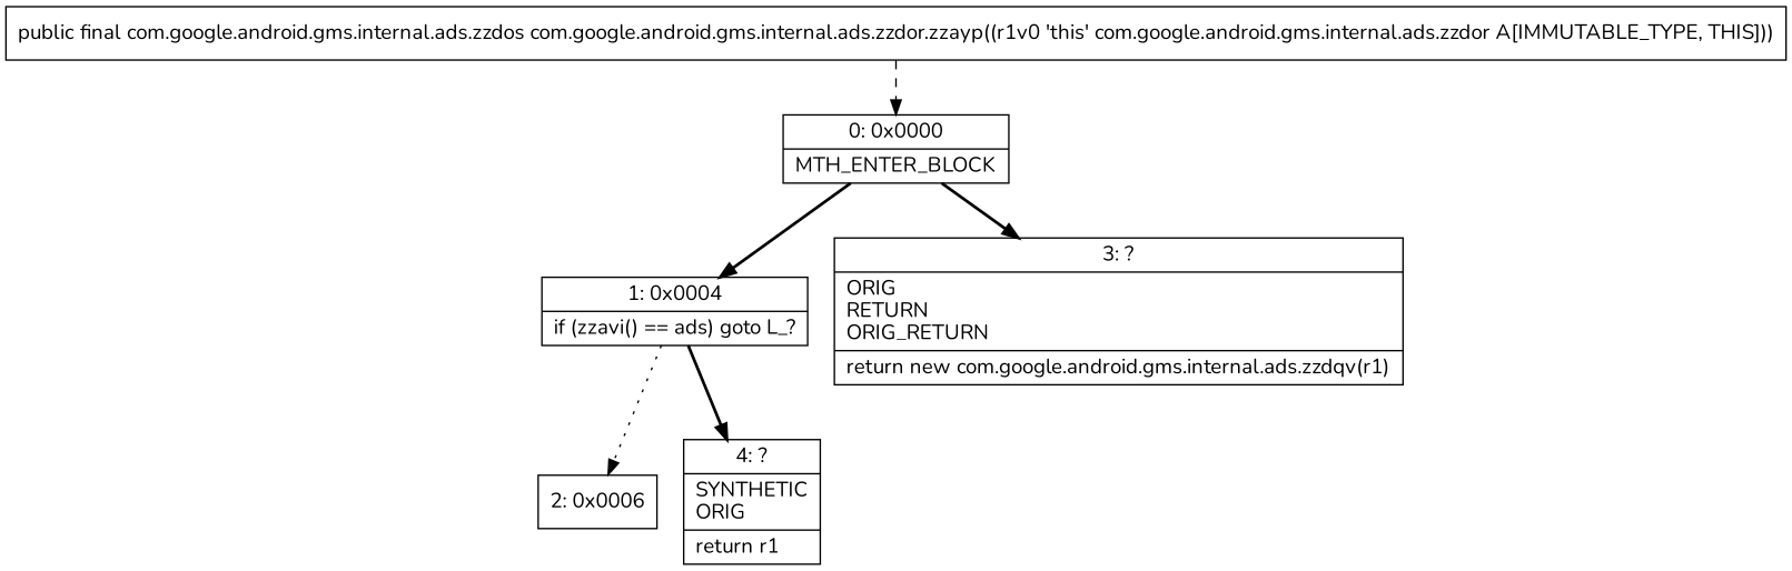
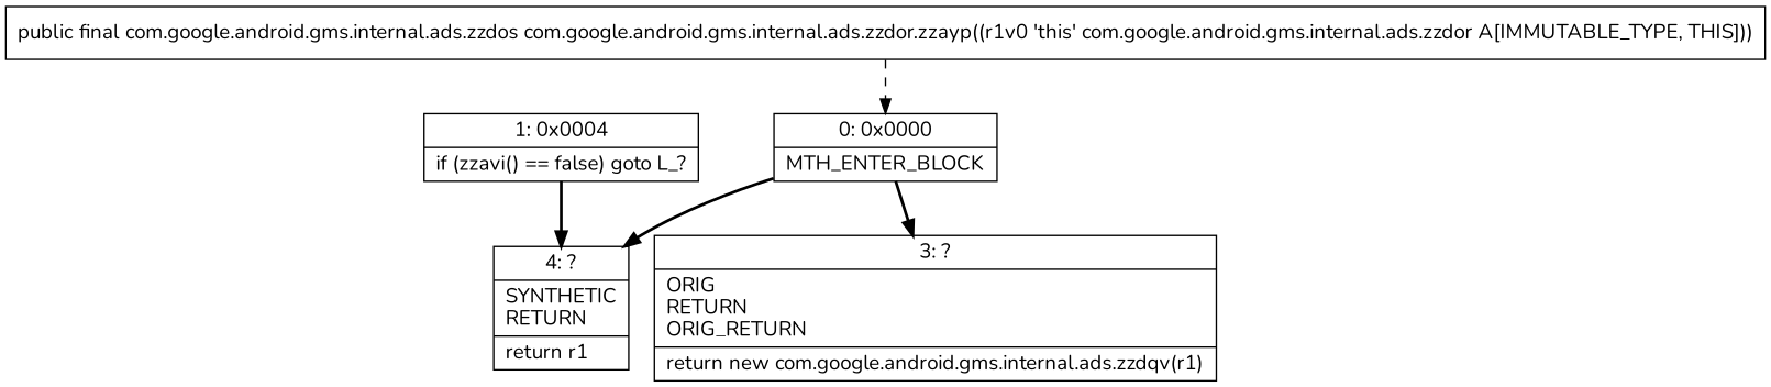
  digraph {
    fontname=Nunito
    node [fontname=Nunito shape=record]
    edge [fontname=Nunito style=bold]
    n1 [label="{0\:\ 0x0000|MTH_ENTER_BLOCK\l}"]
-   n2 [label="{1\:\ 0x0004|if (zzavi() == ads) goto L_?\l}"]
+   n2 [label="{1\:\ 0x0004|if (zzavi() == false) goto L_?\l}"]
    n3 [label="{3\:\ ?|ORIG\lRETURN\lORIG_RETURN\l|return new com.google.android.gms.internal.ads.zzdqv(r1)\l}"]
-   n4 [label="{2\:\ 0x0006}"]
-   n5 [label="{4\:\ ?|SYNTHETIC\lORIG\l|return r1\l}"]
+   n5 [label="{4\:\ ?|SYNTHETIC\lRETURN\l|return r1\l}"]
    n6 [label="{public final com.google.android.gms.internal.ads.zzdos com.google.android.gms.internal.ads.zzdor.zzayp((r1v0 'this' com.google.android.gms.internal.ads.zzdor A[IMMUTABLE_TYPE, THIS])) }"]
-   n1 -> n2
+   n1 -> n5
    n1 -> n3
-   n2 -> n4 [style=dotted]
    n2 -> n5
    n6 -> n1 [style=dashed]
  }
